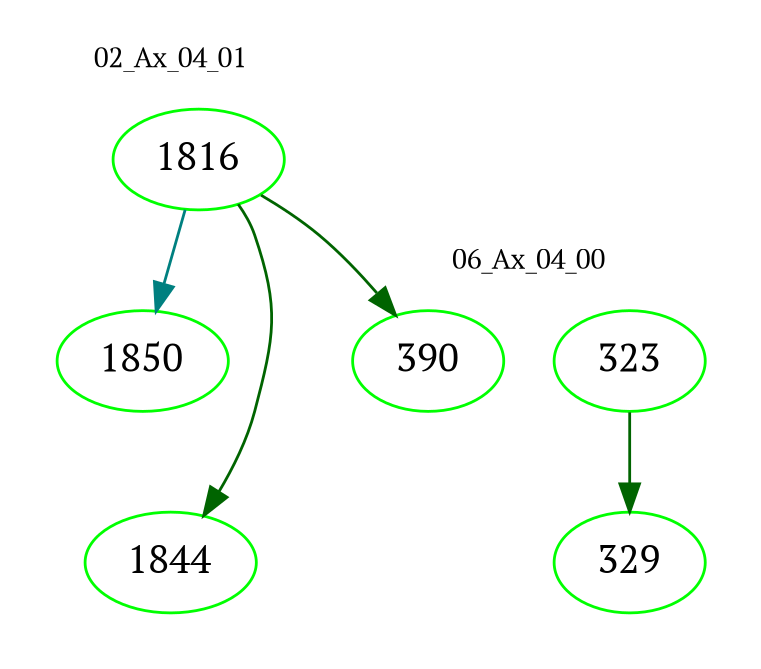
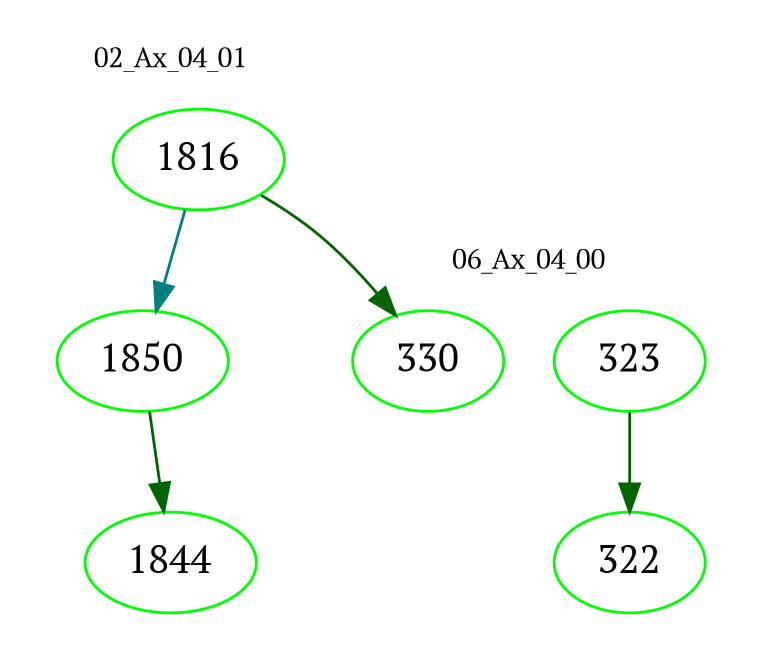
  digraph {
    fontname="PT Serif"
    node [color=green fontname="PT Serif"]
    edge [color=darkgreen fontname="PT Serif"]
    n1 [label=1816]
    n2 [label=1850]
    n3 [label=1844]
    n4 [label=323]
-   n5 [label=329]
-   n6 [label=390]
+   n5 [label=322]
+   n6 [label=330]
    subgraph cluster_1 {
      color=white
      fontsize=10
      label="02_Ax_04_01"
      n1
      n2
      n3
    }
    subgraph cluster_2 {
      color=white
      fontsize=10
      label="06_Ax_04_00"
      n4
      n5
      n6
    }
    n1 -> n2 [color=teal]
-   n1 -> n3
+   n2 -> n3
    n1 -> n6
    n4 -> n5
  }
